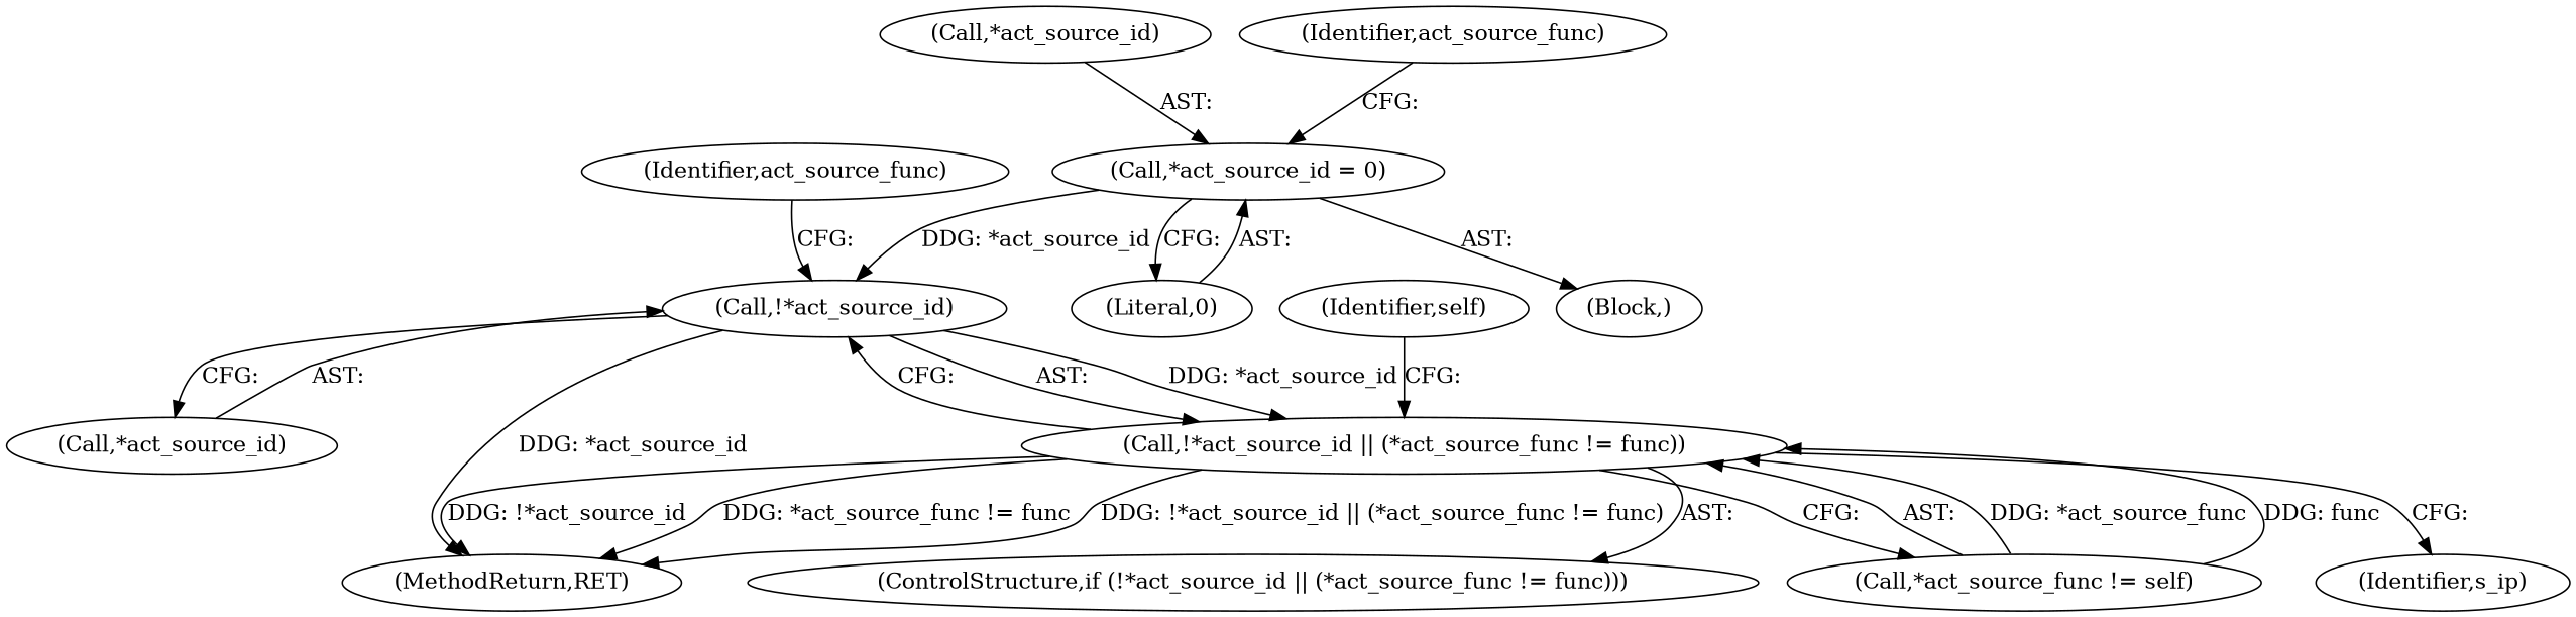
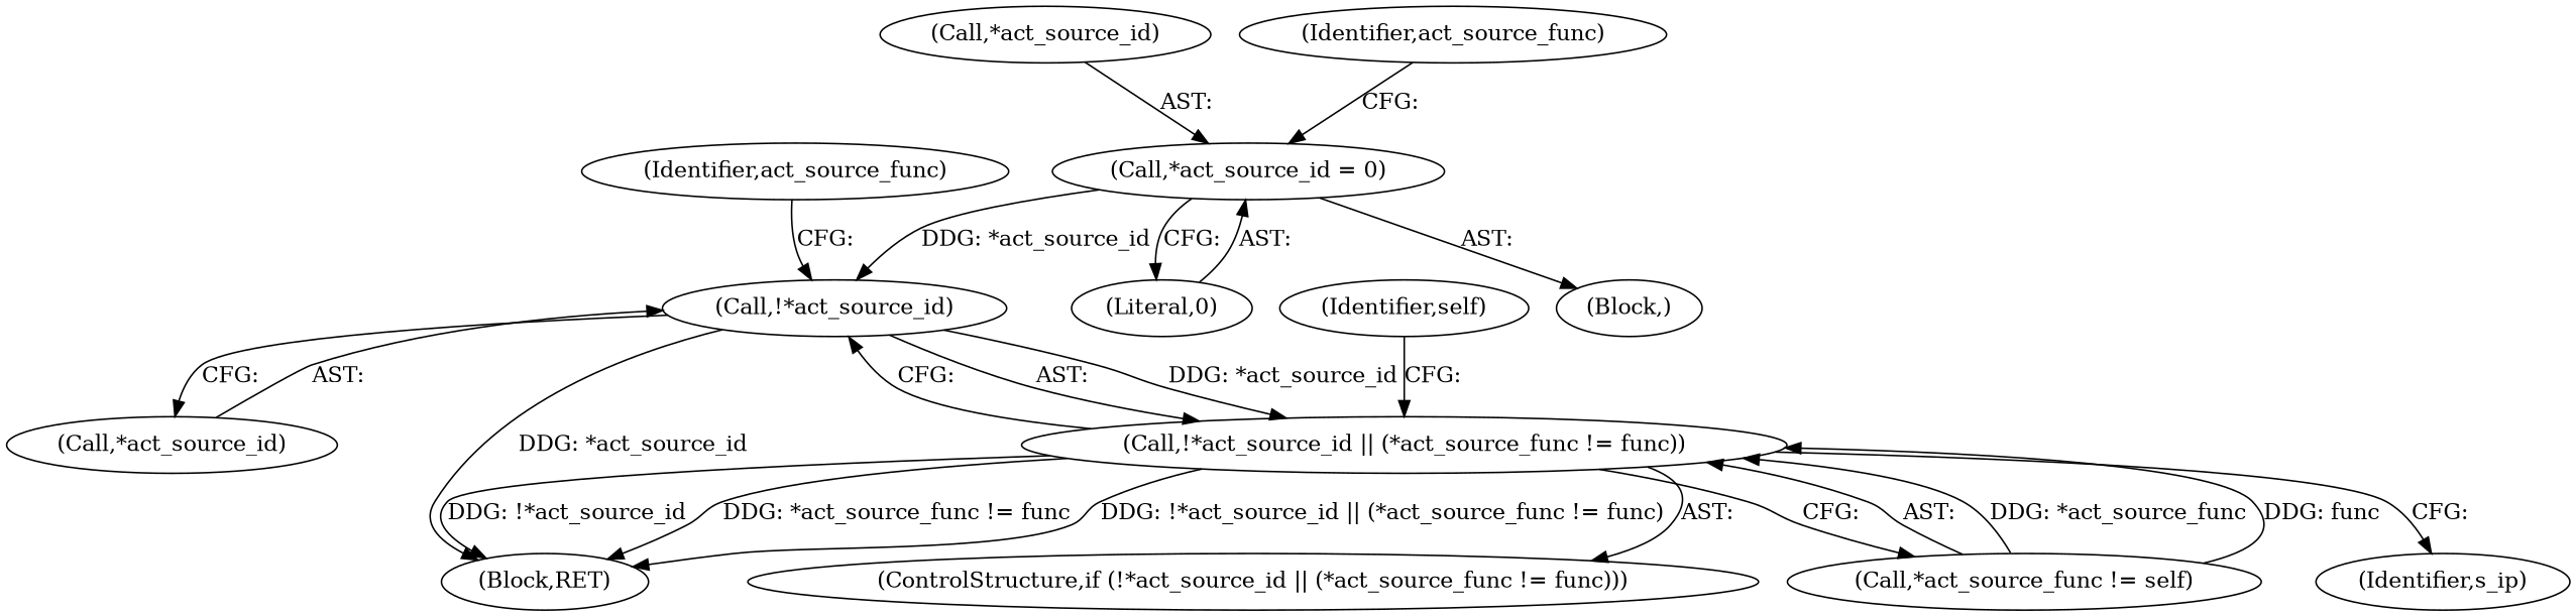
  digraph {
    n1 [label="(Call,*act_source_id = 0)"]
    n2 [label="(Call,!*act_source_id)"]
    n3 [label="(Block,)"]
    n4 [label="(Literal,0)"]
    n5 [label="(Call,!*act_source_id || (*act_source_func != func))"]
    n6 [label="(Call,*act_source_id)"]
-   n7 [label="(MethodReturn,RET)"]
+   n7 [label="(Block,RET)"]
    n8 [label="(ControlStructure,if (!*act_source_id || (*act_source_func != func)))"]
    n9 [label="(Call,*act_source_func != self)"]
    n10 [label="(Identifier,s_ip)"]
    n11 [label="(Call,*act_source_id)"]
    n12 [label="(Identifier,act_source_func)"]
    n13 [label="(Identifier,act_source_func)"]
    n14 [label="(Identifier,self)"]
    n1 -> n2 [label="DDG: *act_source_id"]
    n1 -> n3 [label="AST: "]
    n1 -> n4 [label="CFG: "]
    n2 -> n5 [label="AST: "]
    n2 -> n5 [label="DDG: *act_source_id"]
    n2 -> n6 [label="CFG: "]
    n2 -> n7 [label="DDG: *act_source_id"]
    n4 -> n1 [label="AST: "]
    n5 -> n2 [label="CFG: "]
    n5 -> n7 [label="DDG: !*act_source_id"]
    n5 -> n7 [label="DDG: *act_source_func != func"]
    n5 -> n7 [label="DDG: !*act_source_id || (*act_source_func != func)"]
    n5 -> n8 [label="AST: "]
    n5 -> n9 [label="CFG: "]
    n5 -> n10 [label="CFG: "]
    n6 -> n2 [label="AST: "]
    n9 -> n5 [label="AST: "]
    n9 -> n5 [label="DDG: *act_source_func"]
    n9 -> n5 [label="DDG: func"]
    n11 -> n1 [label="AST: "]
    n12 -> n2 [label="CFG: "]
    n13 -> n1 [label="CFG: "]
    n14 -> n5 [label="CFG: "]
  }
